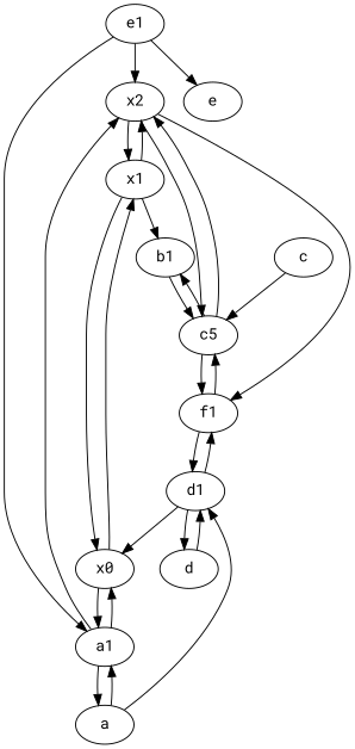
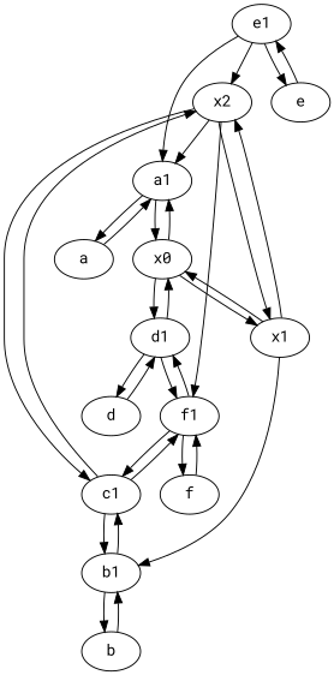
  digraph {
    fontname="Roboto Mono"
    node [fontname="Roboto Mono"]
    edge [fontname="Roboto Mono"]
    e1
    x2
    e
    a1
    x1
-   c1 [label=c5]
+   c1
    f1
    x0
    a
    b1
    d1
+   b
    d
-   c
+   f
    e1 -> x2
    e1 -> e
    e1 -> a1
    x2 -> x1
    x2 -> c1
    x2 -> f1
-   a1 -> x2
+   e -> e1
+   x2 -> a1
    a1 -> x0
    a1 -> a
    x1 -> x2
    x1 -> x0
    x1 -> b1
    c1 -> x2
    c1 -> f1
    c1 -> b1
    f1 -> c1
    f1 -> d1
+   f1 -> f
    x0 -> a1
    x0 -> x1
-   a -> d1
+   x0 -> d1
    a -> a1
    b1 -> c1
+   b1 -> b
    d1 -> f1
    d1 -> x0
    d1 -> d
+   b -> b1
    d -> d1
-   c -> c1
+   f -> f1
  }
